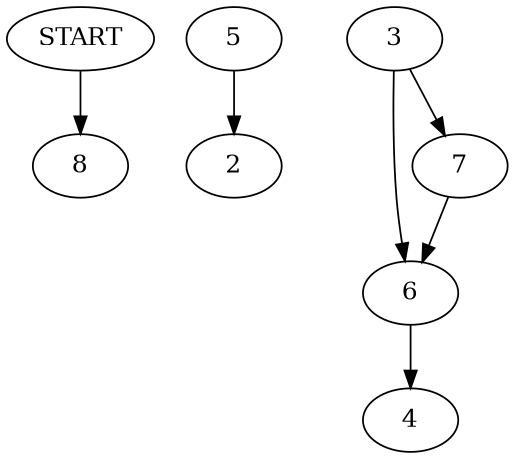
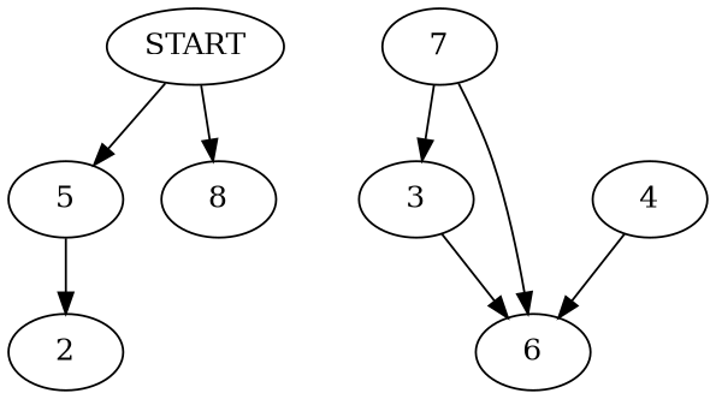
  digraph {
    n1 [label=START]
    5
    8
    2
    3
    6
    7
    4
+   n1 -> 5
    n1 -> 8
    5 -> 2
    3 -> 6
-   3 -> 7
+   7 -> 3
    7 -> 6
-   6 -> 4
+   4 -> 6
  }
